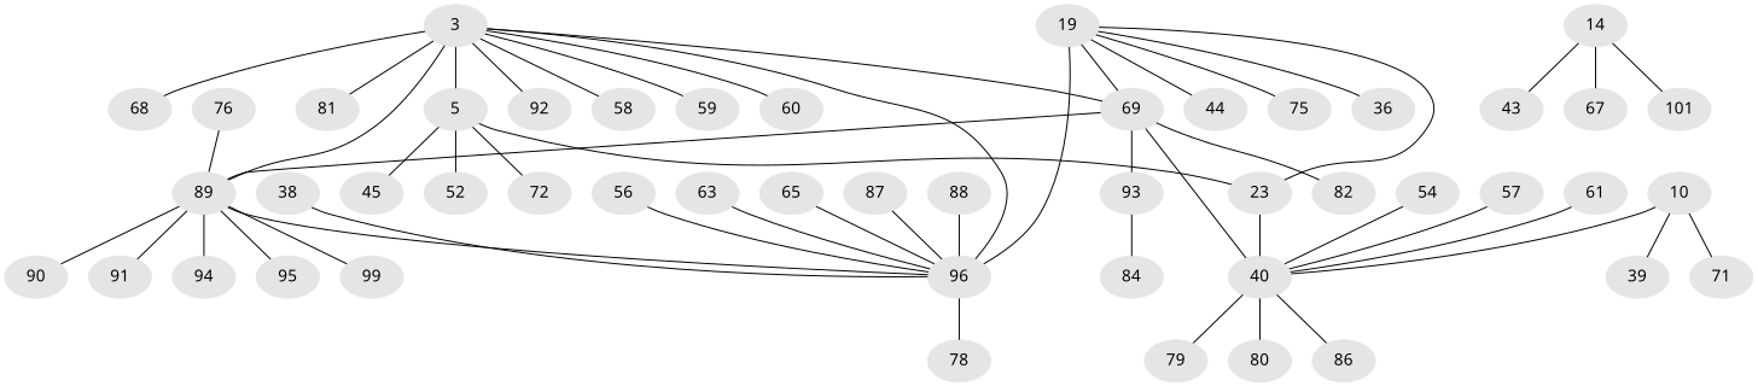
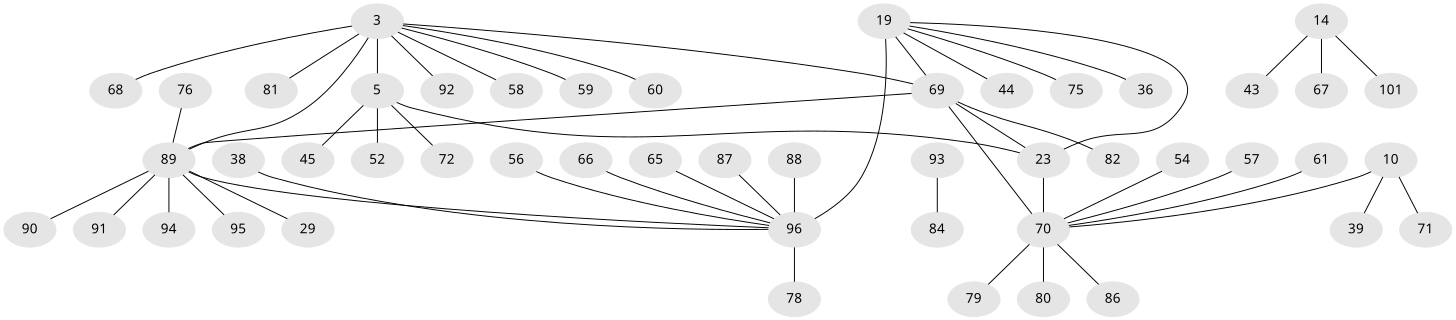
  graph {
    fontname="Noto Sans"
    node [color=gray90 fontname="Noto Sans" style=filled]
    edge [fontname="Noto Sans"]
    3 [super="+1+2"]
    5 [super="+4"]
    58
    59
    60
    68
    69 [super="+33+37+41+53"]
    81
    89 [super="+9+42+26+31+48+51+55+66+73+74"]
    92
    96 [super="+20+27+35"]
    23 [super="+21"]
    45
    52
    72
-   70 [super="+62+25+49" label=40]
+   70 [super="+62+25+49"]
    82 [super="+50"]
    93
    90
    91 [super="+46"]
    94
    95
-   99
+   99 [label=29]
    n24 [label=78]
    10 [super="+7"]
    39
    71
    79 [super="+64"]
    80 [super="+78"]
    86
    14 [super="+12"]
    43
    67
    n34 [label=101 super="+97"]
    19 [super="+18"]
    36
    44
    75
    38
    54
    56
    57
    61
-   63
+   63 [label=66]
    65
    84 [super="+77"]
    76
    87 [super="+85"]
    88 [super="+34"]
    3 -- 5 [weight=6]
    3 -- 58
    3 -- 59
    3 -- 60
    3 -- 68
    3 -- 69
    3 -- 81
    3 -- 89 [weight=2]
    3 -- 92
-   3 -- 96
    5 -- 23
    5 -- 45
    5 -- 52
    5 -- 72
    69 -- 89
    69 -- 70
    69 -- 82
-   69 -- 93
+   69 -- 23
    89 -- 96 [weight=2]
    89 -- 90
    89 -- 91
    89 -- 94
    89 -- 95
    89 -- 99
    96 -- n24
    23 -- 70 [weight=6]
    70 -- 79
    70 -- 80
    70 -- 86
    93 -- 84
    10 -- 70 [weight=2]
    10 -- 39
    10 -- 71
    14 -- 43
    14 -- 67
    14 -- n34
    19 -- 69
    19 -- 96 [weight=6]
    19 -- 23
    19 -- 36
    19 -- 44
    19 -- 75
    38 -- 96
    54 -- 70
    56 -- 96
    57 -- 70
    61 -- 70
    63 -- 96
    65 -- 96
    76 -- 89
    87 -- 96
    88 -- 96
  }
